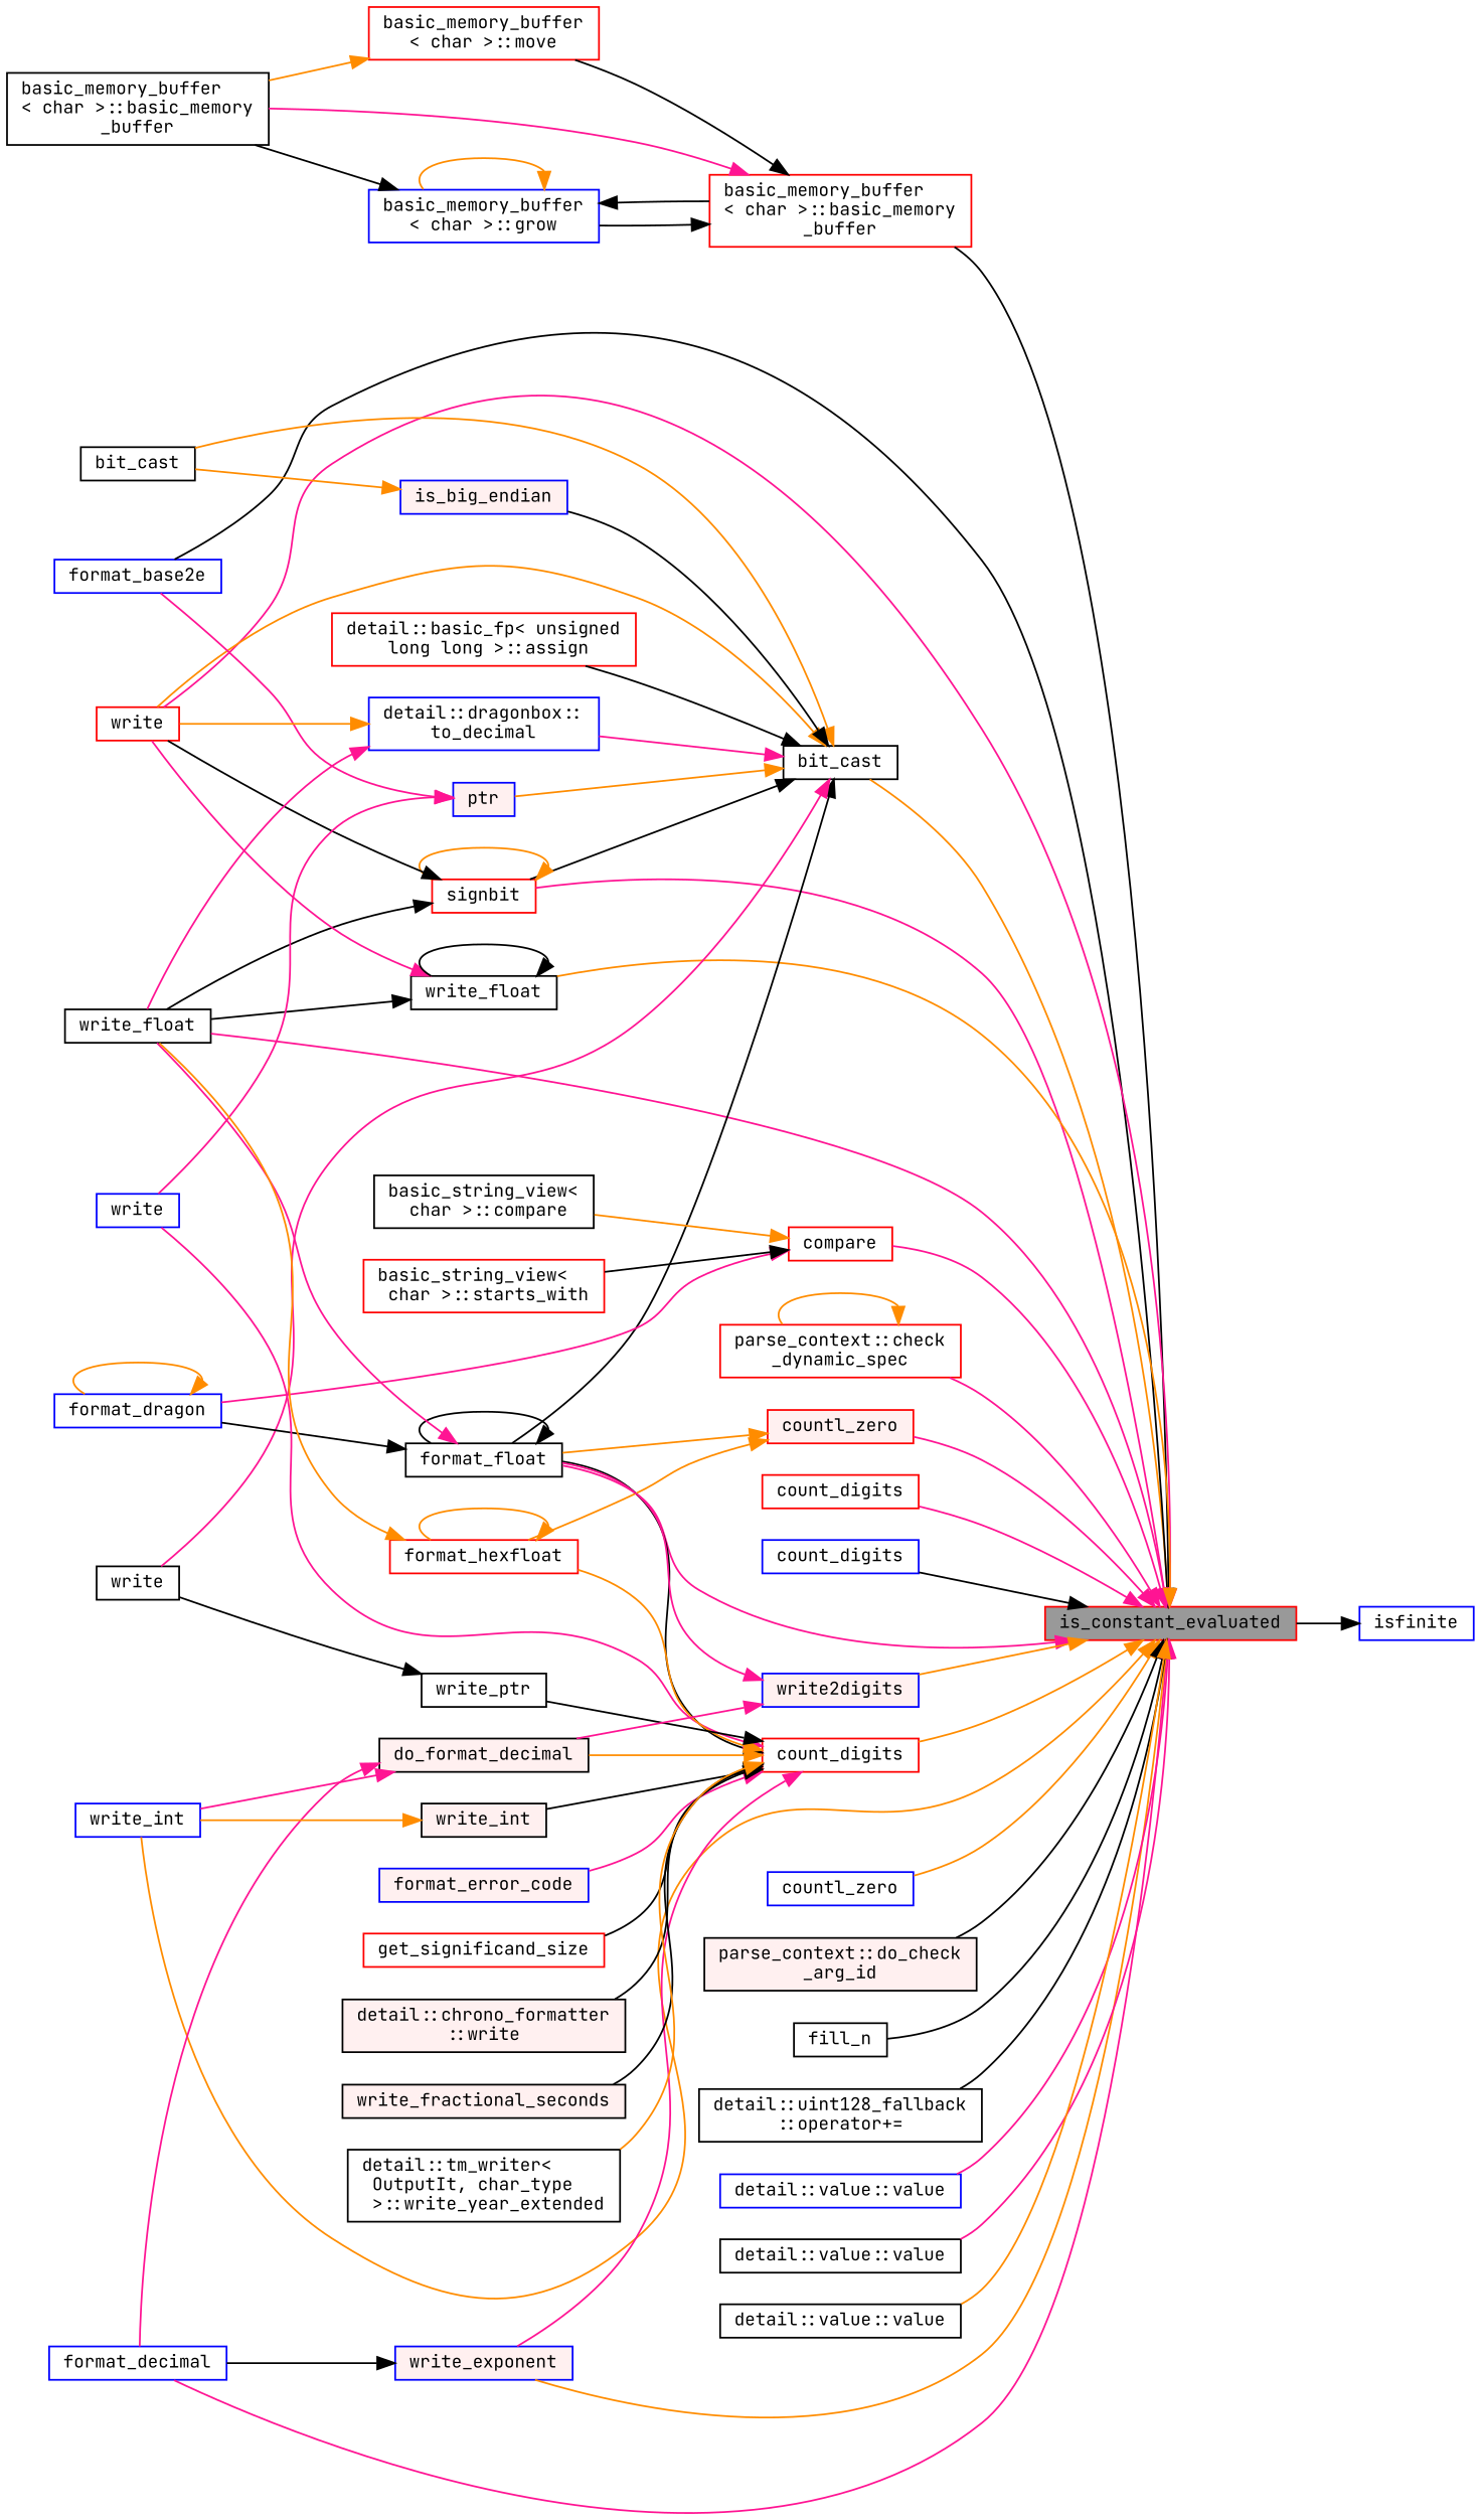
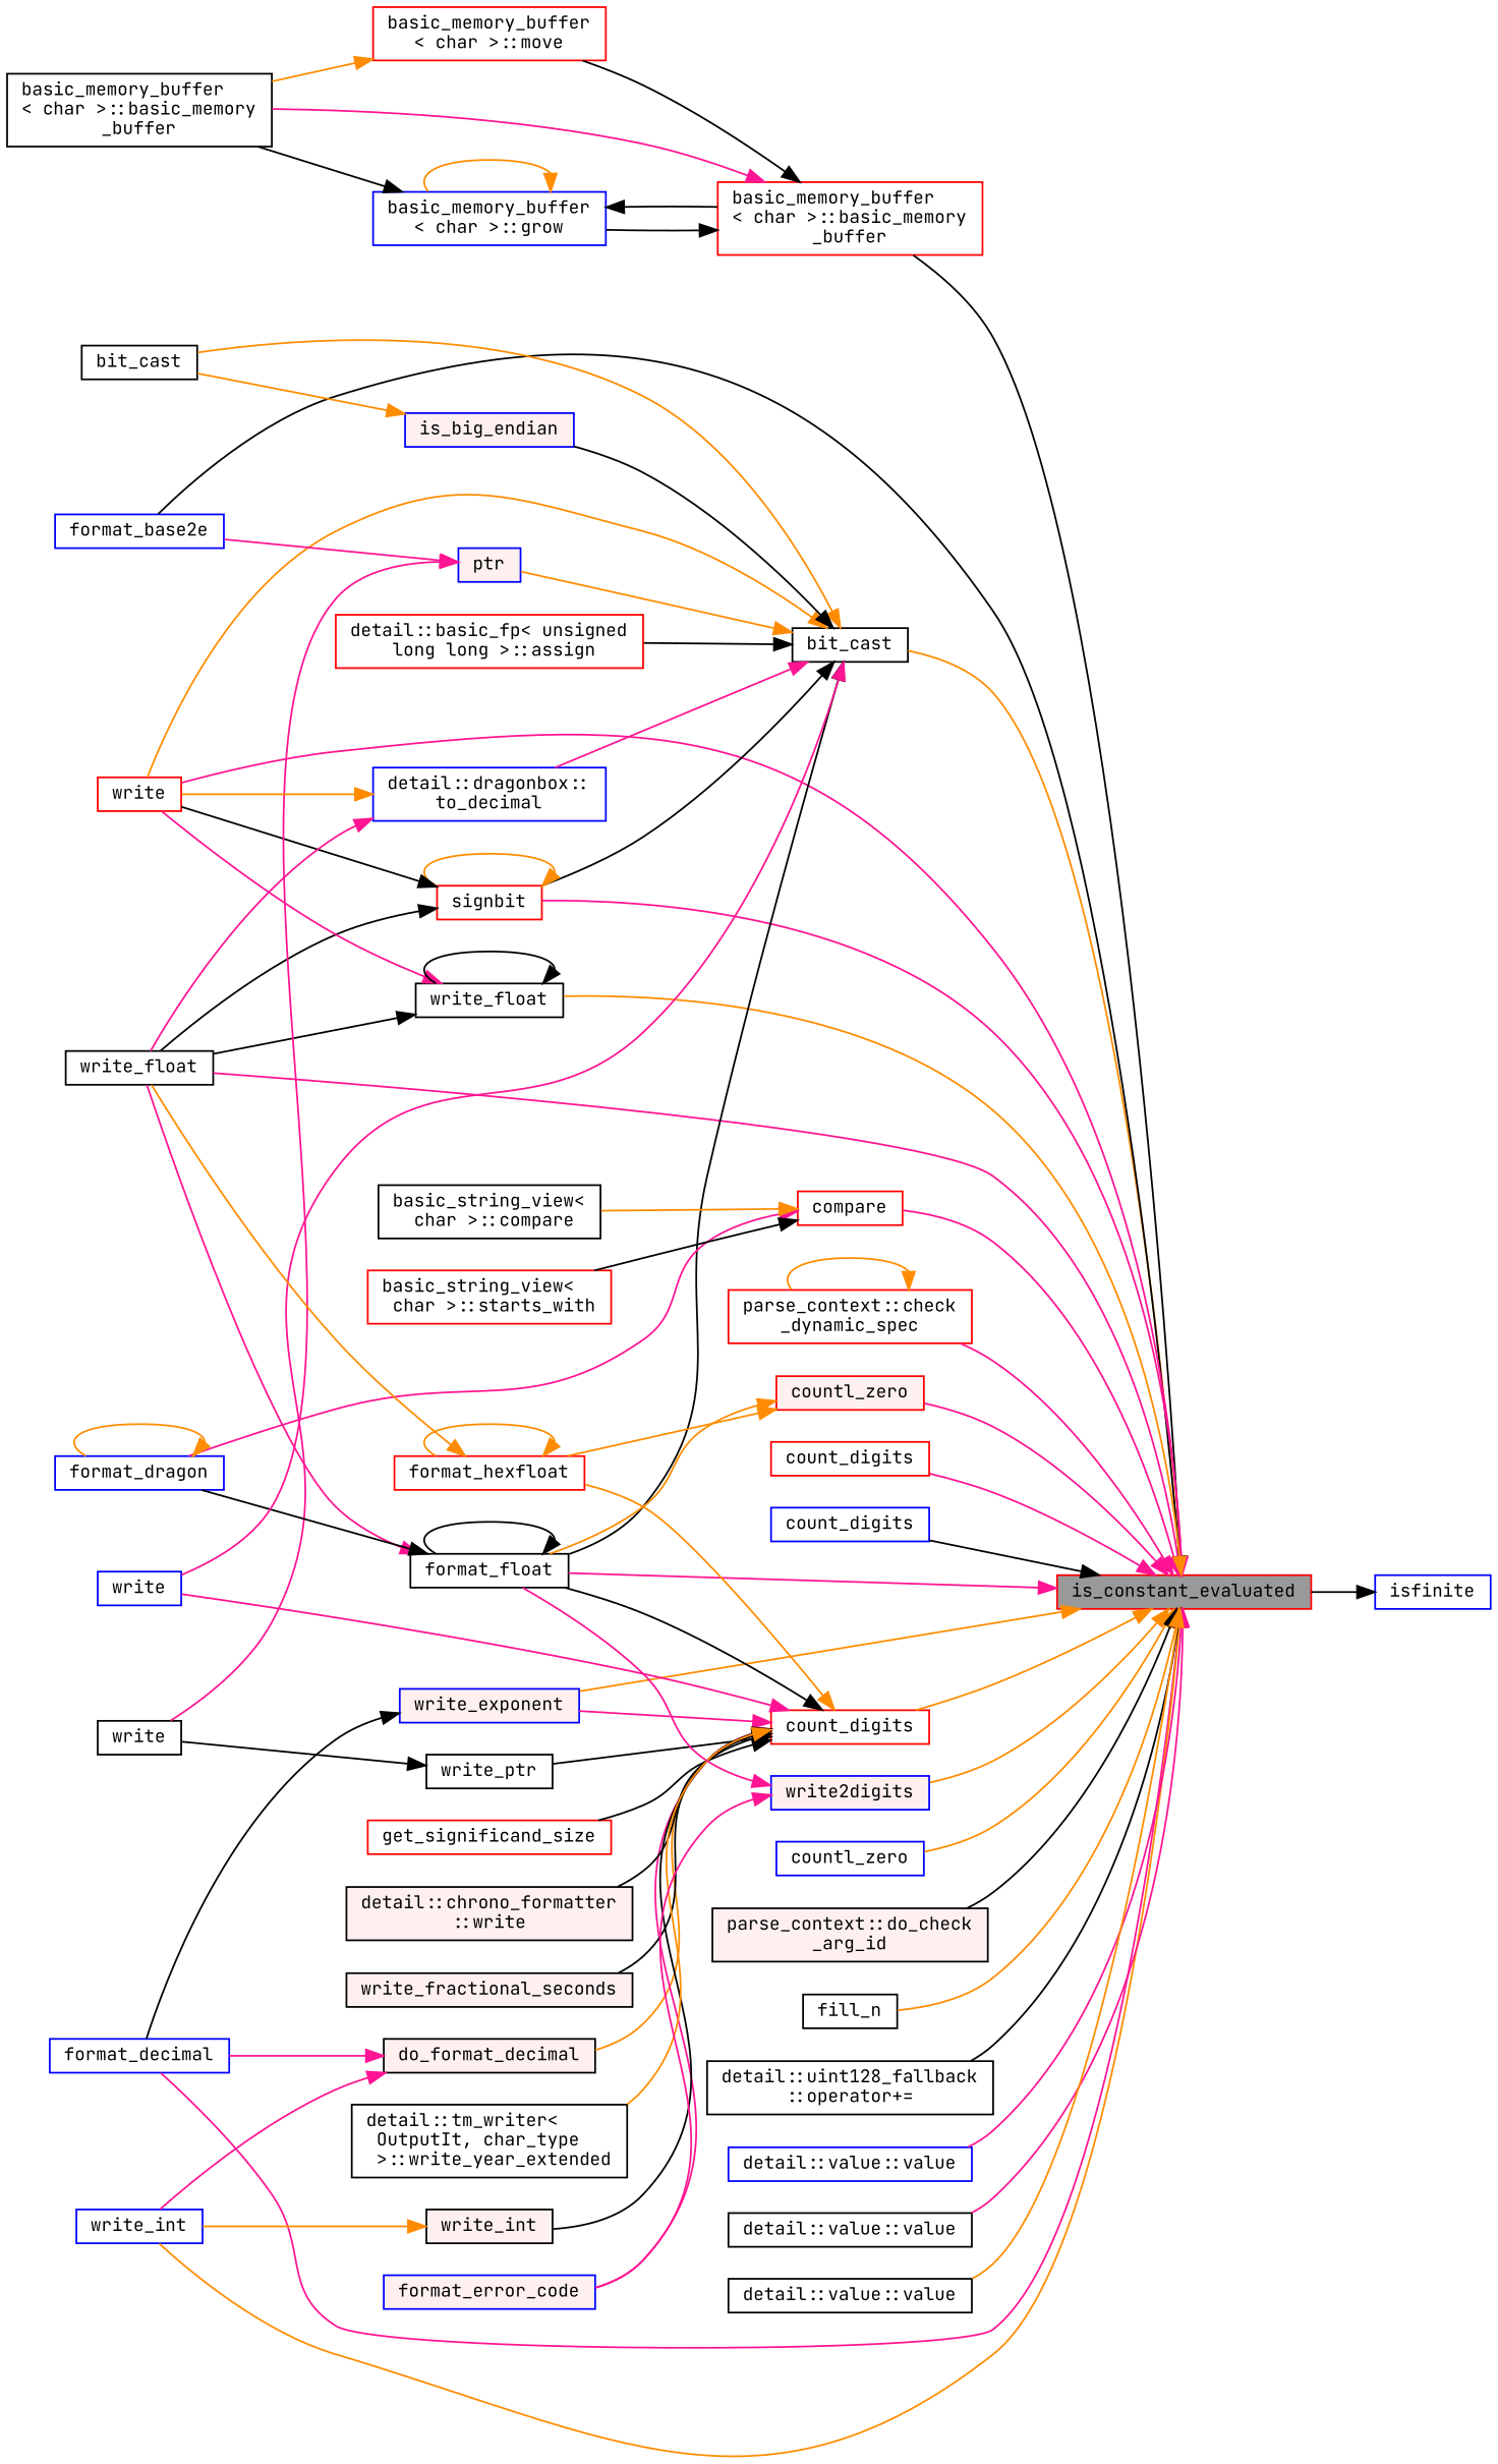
  digraph {
    fontname="JetBrains Mono"
    rankdir=RL
    node [color=black fillcolor=white fontname="JetBrains Mono" fontsize=10 shape=box style=filled]
    edge [color=black dir=back fontname="JetBrains Mono" fontsize=10 labelfontname=Helvetica labelfontsize=10 style=solid]
    n1 [color=red fillcolor=grey60 fontcolor=black height=0.2 label=is_constant_evaluated width=0.4]
    n2 [color=red height=0.2 label="basic_memory_buffer\l\< char \>::basic_memory\l_buffer" width=0.4]
    n3 [height=0.2 label=bit_cast width=0.4]
    n4 [height=0.2 label=format_float width=0.4]
    n5 [height=0.2 label=write_float width=0.4]
    n6 [color=blue height=0.2 label=format_base2e width=0.4]
    n7 [color=blue height=0.2 label=format_decimal width=0.4]
    n8 [color=red height=0.2 label=signbit width=0.4]
    n9 [color=red height=0.2 label=write width=0.4]
    n10 [color=red height=0.2 label="parse_context::check\l_dynamic_spec" width=0.4]
    n11 [color=red height=0.2 label=compare width=0.4]
    n12 [color=red height=0.2 label=count_digits width=0.4]
    n13 [color=blue height=0.2 label=count_digits width=0.4]
    n14 [color=red height=0.2 label=count_digits width=0.4]
    n15 [color=blue height=0.2 label=write_int width=0.4]
    n16 [color=blue fillcolor="#FFF0F0" height=0.2 label=write_exponent width=0.4]
    n17 [color=red fillcolor="#FFF0F0" height=0.2 label=countl_zero width=0.4]
    n18 [color=blue height=0.2 label=countl_zero width=0.4]
    n19 [fillcolor="#FFF0F0" height=0.2 label="parse_context::do_check\l_arg_id" width=0.4]
    n20 [height=0.2 label=fill_n width=0.4]
    n21 [height=0.2 label="detail::uint128_fallback\l::operator+=" width=0.4]
    n22 [color=blue height=0.2 label="detail::value::value" width=0.4]
    n23 [height=0.2 label="detail::value::value" width=0.4]
    n24 [height=0.2 label="detail::value::value" width=0.4]
    n25 [color=blue fillcolor="#FFF0F0" height=0.2 label=write2digits width=0.4]
    n26 [height=0.2 label=write_float width=0.4]
    n27 [height=0.2 label="basic_memory_buffer\l\< char \>::basic_memory\l_buffer" width=0.4]
    n28 [color=blue height=0.2 label="basic_memory_buffer\l\< char \>::grow" width=0.4]
    n29 [color=red height=0.2 label="basic_memory_buffer\l\< char \>::move" width=0.4]
    n30 [color=red height=0.2 label="detail::basic_fp\< unsigned\l long long \>::assign" width=0.4]
    n31 [height=0.2 label=bit_cast width=0.4]
    n32 [color=blue fillcolor="#FFF0F0" height=0.2 label=is_big_endian width=0.4]
    n33 [color=blue fillcolor="#FFF0F0" height=0.2 label=ptr width=0.4]
    n34 [color=blue height=0.2 label="detail::dragonbox::\lto_decimal" width=0.4]
    n35 [height=0.2 label=write width=0.4]
    n36 [color=blue height=0.2 label=format_dragon width=0.4]
    n37 [height=0.2 label="basic_string_view\<\l char \>::compare" width=0.4]
    n38 [color=red height=0.2 label="basic_string_view\<\l char \>::starts_with" width=0.4]
    n39 [color=blue height=0.2 label=write width=0.4]
    n40 [fillcolor="#FFF0F0" height=0.2 label=do_format_decimal width=0.4]
    n41 [color=blue fillcolor="#FFF0F0" height=0.2 label=format_error_code width=0.4]
    n42 [color=red height=0.2 label=format_hexfloat width=0.4]
    n43 [color=red height=0.2 label=get_significand_size width=0.4]
    n44 [fillcolor="#FFF0F0" height=0.2 label="detail::chrono_formatter\l::write" width=0.4]
    n45 [fillcolor="#FFF0F0" height=0.2 label=write_fractional_seconds width=0.4]
    n46 [fillcolor="#FFF0F0" height=0.2 label=write_int width=0.4]
    n47 [height=0.2 label=write_ptr width=0.4]
    n48 [height=0.2 label="detail::tm_writer\<\l OutputIt, char_type\l \>::write_year_extended" width=0.4]
    n49 [color=blue height=0.2 label=isfinite width=0.4]
    n1 -> n2
    n1 -> n3 [color=darkorange]
    n1 -> n4 [color=deeppink]
    n1 -> n5 [color=deeppink]
    n1 -> n6
    n1 -> n7 [color=deeppink]
    n1 -> n8 [color=deeppink]
    n1 -> n9 [color=deeppink]
    n1 -> n10 [color=deeppink]
    n1 -> n11 [color=deeppink]
    n1 -> n12 [color=deeppink]
    n1 -> n13
    n1 -> n14 [color=darkorange]
    n1 -> n15 [color=darkorange]
    n1 -> n16 [color=darkorange]
    n1 -> n17 [color=deeppink]
    n1 -> n18 [color=darkorange]
    n1 -> n19
-   n1 -> n20
+   n1 -> n20 [color=darkorange]
    n1 -> n21
    n1 -> n22 [color=deeppink]
    n1 -> n23 [color=deeppink]
    n1 -> n24 [color=darkorange]
    n1 -> n25 [color=darkorange]
    n1 -> n26 [color=darkorange]
    n2 -> n27 [color=deeppink]
    n2 -> n28
    n2 -> n29
    n3 -> n4
    n3 -> n8
    n3 -> n9 [color=darkorange]
    n3 -> n30
    n3 -> n31 [color=darkorange]
    n3 -> n32
    n3 -> n33 [color=darkorange]
    n3 -> n34 [color=deeppink]
    n3 -> n35 [color=deeppink]
    n4 -> n4
    n4 -> n5 [color=deeppink]
    n4 -> n36
    n8 -> n5
    n8 -> n8 [color=darkorange]
    n8 -> n9
    n10 -> n10 [color=darkorange]
    n11 -> n36 [color=deeppink]
    n11 -> n37 [color=darkorange]
    n11 -> n38
    n14 -> n4
    n14 -> n16 [color=deeppink]
    n14 -> n39 [color=deeppink]
    n14 -> n40 [color=darkorange]
    n14 -> n41 [color=deeppink]
    n14 -> n42 [color=darkorange]
    n14 -> n43
    n14 -> n44
    n14 -> n45
    n14 -> n46
    n14 -> n47
    n14 -> n48 [color=darkorange]
    n16 -> n7
    n17 -> n4 [color=darkorange]
    n17 -> n42 [color=darkorange]
    n25 -> n4 [color=deeppink]
-   n25 -> n40 [color=deeppink]
+   n25 -> n41 [color=deeppink]
    n26 -> n5
    n26 -> n9 [color=deeppink]
    n26 -> n26
    n28 -> n2
    n28 -> n27
    n28 -> n28 [color=darkorange]
    n29 -> n27 [color=darkorange]
    n32 -> n31 [color=darkorange]
    n33 -> n6 [color=deeppink]
    n33 -> n39 [color=deeppink]
    n34 -> n5 [color=deeppink]
    n34 -> n9 [color=darkorange]
    n36 -> n36 [color=darkorange]
    n40 -> n7 [color=deeppink]
    n40 -> n15 [color=deeppink]
    n42 -> n5 [color=darkorange]
    n42 -> n42 [color=darkorange]
    n46 -> n15 [color=darkorange]
    n47 -> n35
    n49 -> n1
  }
